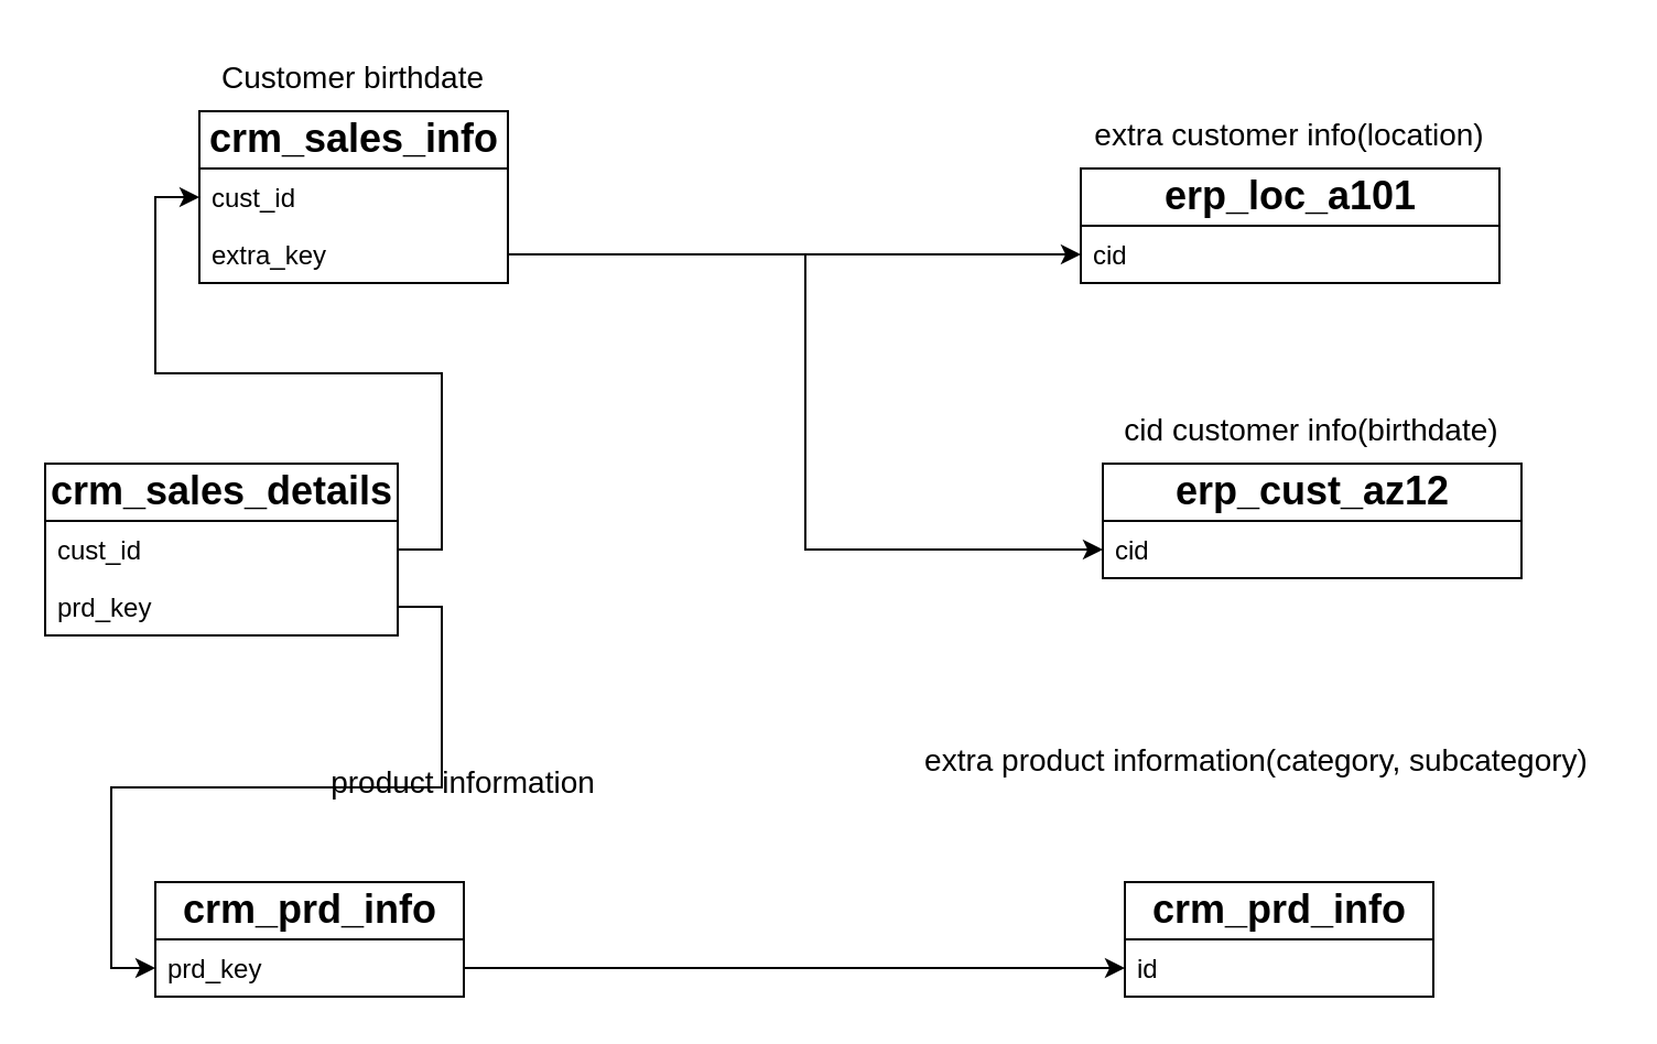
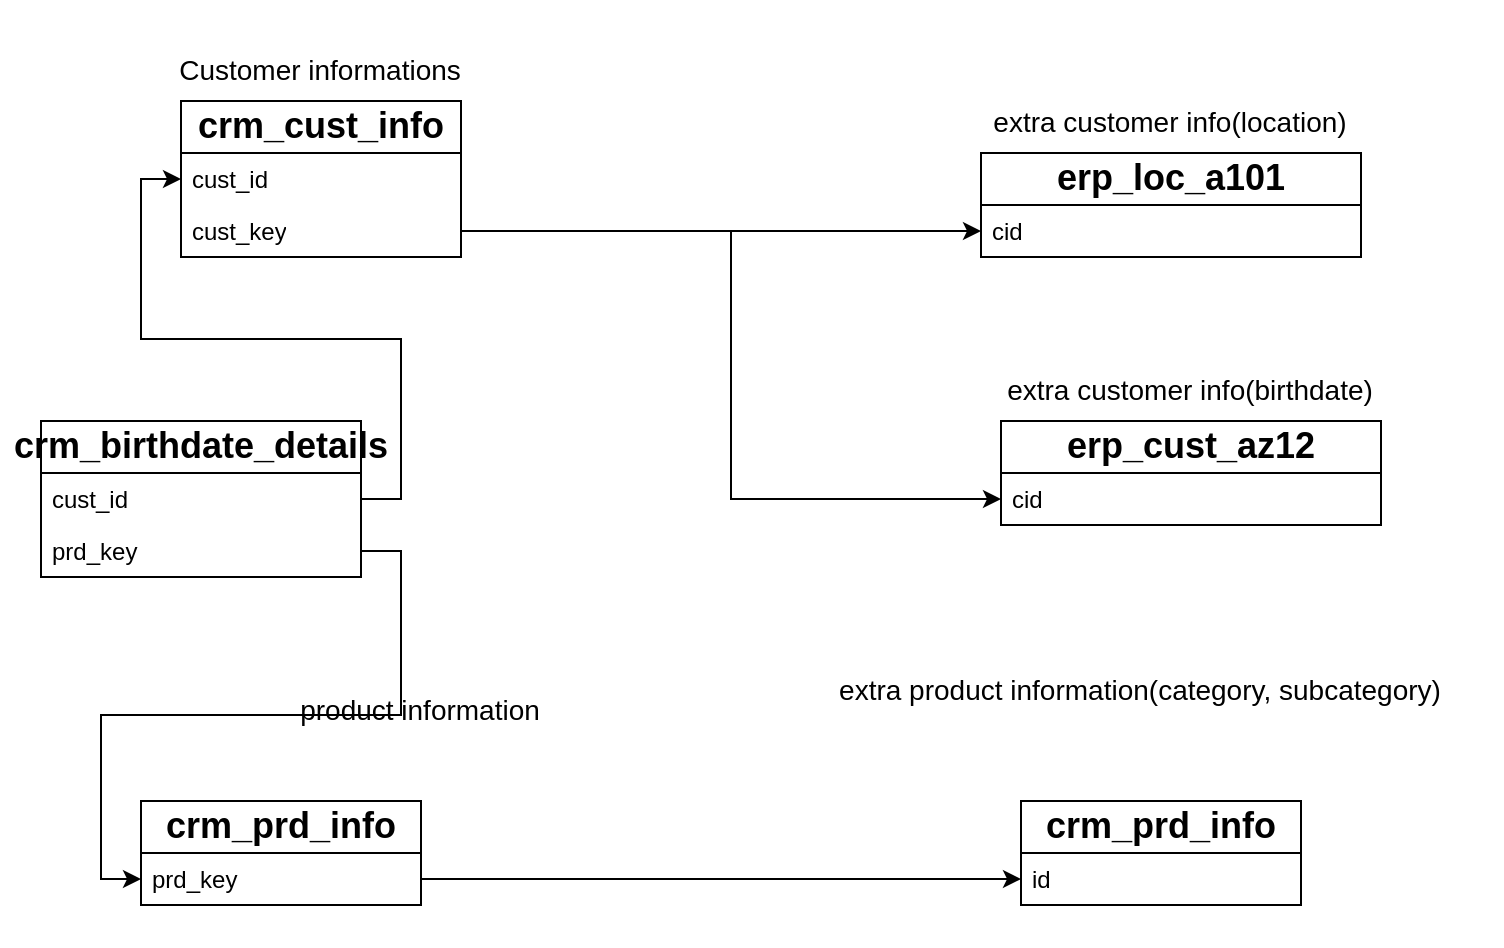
  <mxCell id="0" />
  <mxCell id="1" parent="0" />
- <mxCell id="2" value="&lt;font style=&quot;font-size: 18px;&quot;&gt;&lt;b&gt;crm_sales_info&lt;/b&gt;&lt;/font&gt;" style="swimlane;fontStyle=0;childLayout=stackLayout;horizontal=1;startSize=26;fillColor=none;horizontalStack=0;resizeParent=1;resizeParentMax=0;resizeLast=0;collapsible=1;marginBottom=0;html=1;" vertex="1" parent="1"><mxGeometry x="90" y="50" width="140" height="78" as="geometry" /></mxCell>
+ <mxCell id="2" value="&lt;font style=&quot;font-size: 18px;&quot;&gt;&lt;b&gt;crm_cust_info&lt;/b&gt;&lt;/font&gt;" style="swimlane;fontStyle=0;childLayout=stackLayout;horizontal=1;startSize=26;fillColor=none;horizontalStack=0;resizeParent=1;resizeParentMax=0;resizeLast=0;collapsible=1;marginBottom=0;html=1;" vertex="1" parent="1"><mxGeometry x="90" y="50" width="140" height="78" as="geometry" /></mxCell>
  <mxCell id="3" value="cust_id" style="text;strokeColor=none;fillColor=none;align=left;verticalAlign=top;spacingLeft=4;spacingRight=4;overflow=hidden;rotatable=0;points=[[0,0.5],[1,0.5]];portConstraint=eastwest;whiteSpace=wrap;html=1;" vertex="1" parent="2"><mxGeometry y="26" width="140" height="26" as="geometry" /></mxCell>
- <mxCell id="4" value="extra_key" style="text;strokeColor=none;fillColor=none;align=left;verticalAlign=top;spacingLeft=4;spacingRight=4;overflow=hidden;rotatable=0;points=[[0,0.5],[1,0.5]];portConstraint=eastwest;whiteSpace=wrap;html=1;" vertex="1" parent="2"><mxGeometry y="52" width="140" height="26" as="geometry" /></mxCell>
- <mxCell id="5" value="&lt;font style=&quot;font-size: 14px;&quot;&gt;Customer birthdate&lt;/font&gt;" style="text;html=1;align=center;verticalAlign=middle;whiteSpace=wrap;rounded=0;" vertex="1" parent="1"><mxGeometry x="80" y="20" width="160" height="30" as="geometry" /></mxCell>
+ <mxCell id="4" value="cust_key" style="text;strokeColor=none;fillColor=none;align=left;verticalAlign=top;spacingLeft=4;spacingRight=4;overflow=hidden;rotatable=0;points=[[0,0.5],[1,0.5]];portConstraint=eastwest;whiteSpace=wrap;html=1;" vertex="1" parent="2"><mxGeometry y="52" width="140" height="26" as="geometry" /></mxCell>
+ <mxCell id="5" value="&lt;font style=&quot;font-size: 14px;&quot;&gt;Customer informations&lt;/font&gt;" style="text;html=1;align=center;verticalAlign=middle;whiteSpace=wrap;rounded=0;" vertex="1" parent="1"><mxGeometry x="80" y="20" width="160" height="30" as="geometry" /></mxCell>
  <mxCell id="6" value="&lt;font style=&quot;font-size: 14px;&quot;&gt;product information&lt;/font&gt;" style="text;html=1;align=center;verticalAlign=middle;whiteSpace=wrap;rounded=0;" vertex="1" parent="1"><mxGeometry x="130" y="340" width="160" height="30" as="geometry" /></mxCell>
  <mxCell id="7" value="&lt;font style=&quot;font-size: 18px;&quot;&gt;&lt;b style=&quot;&quot;&gt;crm_prd_info&lt;/b&gt;&lt;/font&gt;" style="swimlane;fontStyle=0;childLayout=stackLayout;horizontal=1;startSize=26;fillColor=none;horizontalStack=0;resizeParent=1;resizeParentMax=0;resizeLast=0;collapsible=1;marginBottom=0;html=1;" vertex="1" parent="1"><mxGeometry x="70" y="400" width="140" height="52" as="geometry" /></mxCell>
  <mxCell id="8" value="prd_key" style="text;strokeColor=none;fillColor=none;align=left;verticalAlign=top;spacingLeft=4;spacingRight=4;overflow=hidden;rotatable=0;points=[[0,0.5],[1,0.5]];portConstraint=eastwest;whiteSpace=wrap;html=1;" vertex="1" parent="7"><mxGeometry y="26" width="140" height="26" as="geometry" /></mxCell>
- <mxCell id="9" value="&lt;font style=&quot;font-size: 18px;&quot;&gt;&lt;b style=&quot;&quot;&gt;crm_sales_details&lt;/b&gt;&lt;/font&gt;" style="swimlane;fontStyle=0;childLayout=stackLayout;horizontal=1;startSize=26;fillColor=none;horizontalStack=0;resizeParent=1;resizeParentMax=0;resizeLast=0;collapsible=1;marginBottom=0;html=1;" vertex="1" parent="1"><mxGeometry y="210" width="160" height="78" as="geometry" x="20" /></mxCell>
+ <mxCell id="9" value="&lt;font style=&quot;font-size: 18px;&quot;&gt;&lt;b style=&quot;&quot;&gt;crm_birthdate_details&lt;/b&gt;&lt;/font&gt;" style="swimlane;fontStyle=0;childLayout=stackLayout;horizontal=1;startSize=26;fillColor=none;horizontalStack=0;resizeParent=1;resizeParentMax=0;resizeLast=0;collapsible=1;marginBottom=0;html=1;" vertex="1" parent="1"><mxGeometry y="210" width="160" height="78" as="geometry" x="20" /></mxCell>
  <mxCell id="10" value="cust_id" style="text;strokeColor=none;fillColor=none;align=left;verticalAlign=top;spacingLeft=4;spacingRight=4;overflow=hidden;rotatable=0;points=[[0,0.5],[1,0.5]];portConstraint=eastwest;whiteSpace=wrap;html=1;" vertex="1" parent="9"><mxGeometry y="26" width="160" height="26" as="geometry" /></mxCell>
  <mxCell id="11" value="prd_key" style="text;strokeColor=none;fillColor=none;align=left;verticalAlign=top;spacingLeft=4;spacingRight=4;overflow=hidden;rotatable=0;points=[[0,0.5],[1,0.5]];portConstraint=eastwest;whiteSpace=wrap;html=1;" vertex="1" parent="9"><mxGeometry y="52" width="160" height="26" as="geometry" /></mxCell>
  <mxCell id="12" style="edgeStyle=orthogonalEdgeStyle;rounded=0;orthogonalLoop=1;jettySize=auto;html=1;entryX=0;entryY=0.5;entryDx=0;entryDy=0;exitX=1;exitY=0.5;exitDx=0;exitDy=0;" edge="1" parent="1" source="11" target="8"><mxGeometry relative="1" as="geometry" /></mxCell>
  <mxCell id="13" style="edgeStyle=orthogonalEdgeStyle;rounded=0;orthogonalLoop=1;jettySize=auto;html=1;entryX=0;entryY=0.5;entryDx=0;entryDy=0;" edge="1" parent="1" source="10" target="3"><mxGeometry relative="1" as="geometry"><mxPoint x="290" y="90" as="targetPoint" /></mxGeometry></mxCell>
- <mxCell id="14" value="&lt;font style=&quot;font-size: 14px;&quot;&gt;cid customer info(birthdate)&lt;/font&gt;" style="text;html=1;align=center;verticalAlign=middle;whiteSpace=wrap;rounded=0;" vertex="1" parent="1"><mxGeometry x="480" y="180" width="230" height="30" as="geometry" /></mxCell>
+ <mxCell id="14" value="&lt;font style=&quot;font-size: 14px;&quot;&gt;extra customer info(birthdate)&lt;/font&gt;" style="text;html=1;align=center;verticalAlign=middle;whiteSpace=wrap;rounded=0;" vertex="1" parent="1"><mxGeometry x="480" y="180" width="230" height="30" as="geometry" /></mxCell>
  <mxCell id="15" value="&lt;font style=&quot;font-size: 18px;&quot;&gt;&lt;b&gt;erp_cust_az12&lt;/b&gt;&lt;/font&gt;" style="swimlane;fontStyle=0;childLayout=stackLayout;horizontal=1;startSize=26;fillColor=none;horizontalStack=0;resizeParent=1;resizeParentMax=0;resizeLast=0;collapsible=1;marginBottom=0;html=1;" vertex="1" parent="1"><mxGeometry x="500" y="210" width="190" height="52" as="geometry" /></mxCell>
  <mxCell id="16" value="cid" style="text;strokeColor=none;fillColor=none;align=left;verticalAlign=top;spacingLeft=4;spacingRight=4;overflow=hidden;rotatable=0;points=[[0,0.5],[1,0.5]];portConstraint=eastwest;whiteSpace=wrap;html=1;" vertex="1" parent="15"><mxGeometry y="26" width="190" height="26" as="geometry" /></mxCell>
  <mxCell id="17" style="edgeStyle=orthogonalEdgeStyle;rounded=0;orthogonalLoop=1;jettySize=auto;html=1;" edge="1" parent="1" source="4" target="16"><mxGeometry relative="1" as="geometry" /></mxCell>
  <mxCell id="18" value="&lt;span style=&quot;font-size: 18px;&quot;&gt;&lt;b&gt;erp_loc_a101&lt;/b&gt;&lt;/span&gt;" style="swimlane;fontStyle=0;childLayout=stackLayout;horizontal=1;startSize=26;fillColor=none;horizontalStack=0;resizeParent=1;resizeParentMax=0;resizeLast=0;collapsible=1;marginBottom=0;html=1;" vertex="1" parent="1"><mxGeometry x="490" y="76" width="190" height="52" as="geometry" /></mxCell>
  <mxCell id="19" value="cid" style="text;strokeColor=none;fillColor=none;align=left;verticalAlign=top;spacingLeft=4;spacingRight=4;overflow=hidden;rotatable=0;points=[[0,0.5],[1,0.5]];portConstraint=eastwest;whiteSpace=wrap;html=1;" vertex="1" parent="18"><mxGeometry y="26" width="190" height="26" as="geometry" /></mxCell>
  <mxCell id="20" value="&lt;font style=&quot;font-size: 14px;&quot;&gt;extra customer info(location)&lt;/font&gt;" style="text;html=1;align=center;verticalAlign=middle;whiteSpace=wrap;rounded=0;" vertex="1" parent="1"><mxGeometry x="470" y="46" width="230" height="30" as="geometry" /></mxCell>
  <mxCell id="21" style="edgeStyle=orthogonalEdgeStyle;rounded=0;orthogonalLoop=1;jettySize=auto;html=1;entryX=0;entryY=0.5;entryDx=0;entryDy=0;" edge="1" parent="1" source="4" target="19"><mxGeometry relative="1" as="geometry" /></mxCell>
  <mxCell id="22" value="&lt;font style=&quot;font-size: 18px;&quot;&gt;&lt;b style=&quot;&quot;&gt;crm_prd_info&lt;/b&gt;&lt;/font&gt;" style="swimlane;fontStyle=0;childLayout=stackLayout;horizontal=1;startSize=26;fillColor=none;horizontalStack=0;resizeParent=1;resizeParentMax=0;resizeLast=0;collapsible=1;marginBottom=0;html=1;" vertex="1" parent="1"><mxGeometry x="510" y="400" width="140" height="52" as="geometry" /></mxCell>
  <mxCell id="23" value="id" style="text;strokeColor=none;fillColor=none;align=left;verticalAlign=top;spacingLeft=4;spacingRight=4;overflow=hidden;rotatable=0;points=[[0,0.5],[1,0.5]];portConstraint=eastwest;whiteSpace=wrap;html=1;" vertex="1" parent="22"><mxGeometry y="26" width="140" height="26" as="geometry" /></mxCell>
  <mxCell id="24" value="&lt;font style=&quot;font-size: 14px;&quot;&gt;extra product information(category, subcategory)&lt;/font&gt;" style="text;html=1;align=center;verticalAlign=middle;whiteSpace=wrap;rounded=0;" vertex="1" parent="1"><mxGeometry x="410" y="330" width="320" height="30" as="geometry" /></mxCell>
  <mxCell id="25" style="edgeStyle=orthogonalEdgeStyle;rounded=0;orthogonalLoop=1;jettySize=auto;html=1;" edge="1" parent="1" source="8" target="23"><mxGeometry relative="1" as="geometry" /></mxCell>
